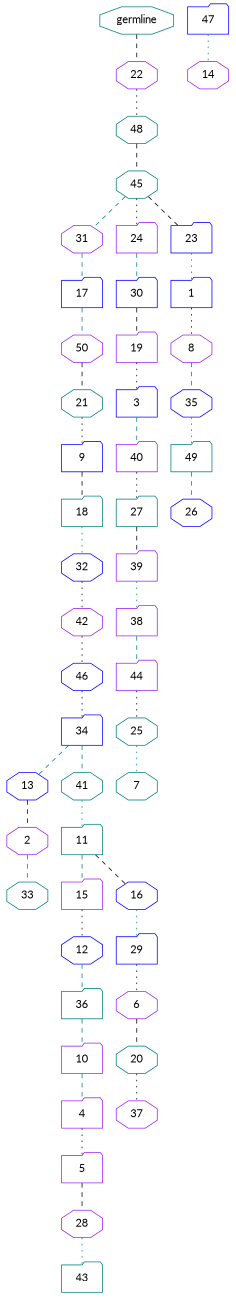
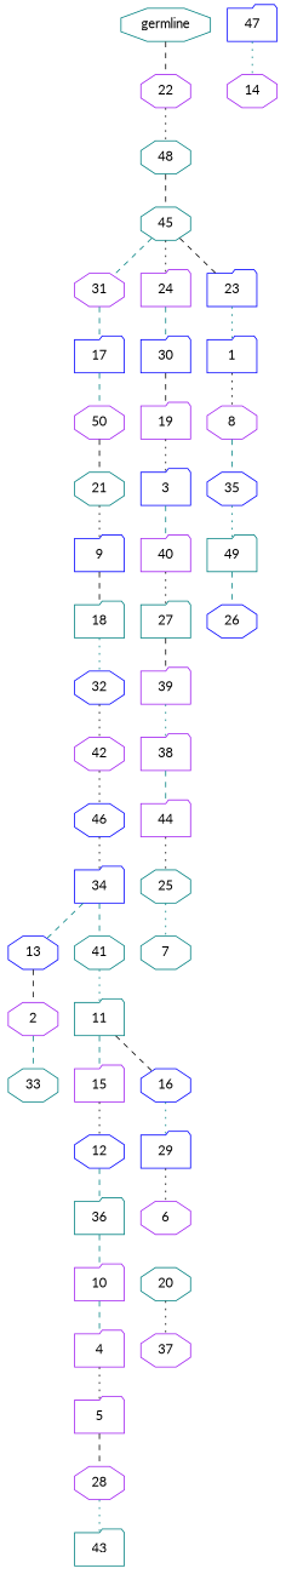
  graph {
    fontname=Lato
    rankdir=UD
    splines=line
    node [color=purple fontname=Lato shape=octagon]
    edge [color=black fontname=Lato style=dashed]
    n1 [color=teal label=germline]
    n2 [label=22]
    n3 [color=teal label=48]
    n4 [color=teal label=45]
    n5 [label=31]
    n6 [label=24 shape=folder]
    n7 [color=blue label=23 shape=folder]
    n8 [color=blue label=17 shape=folder]
    n9 [color=blue label=30 shape=folder]
    n10 [color=blue label=1 shape=folder]
    n11 [label=50]
    n12 [color=teal label=21]
    n13 [color=blue label=9 shape=folder]
    n14 [color=teal label=18 shape=folder]
    n15 [color=blue label=32]
    n16 [label=42]
    n17 [color=blue label=46]
    n18 [color=blue label=34 shape=folder]
    n19 [color=blue label=13]
    n20 [color=teal label=41]
    n21 [label=2]
    n22 [color=teal label=11 shape=folder]
    n23 [color=teal label=33]
    n24 [label=15 shape=folder]
    n25 [color=blue label=12]
    n26 [color=teal label=36 shape=folder]
    n27 [label=10 shape=folder]
    n28 [label=4 shape=folder]
    n29 [label=5 shape=folder]
    n30 [label=28]
    n31 [color=teal label=43 shape=folder]
    n32 [color=blue label=16]
    n33 [color=blue label=29 shape=folder]
    n34 [label=6]
    n35 [color=teal label=20]
    n36 [label=37]
    n37 [color=blue label=47 shape=folder]
    n38 [label=14]
    n39 [label=19 shape=folder]
    n40 [color=blue label=3 shape=folder]
    n41 [label=40 shape=folder]
    n42 [color=teal label=27 shape=folder]
    n43 [label=39 shape=folder]
    n44 [label=38 shape=folder]
    n45 [label=44 shape=folder]
    n46 [color=teal label=25]
    n47 [color=teal label=7]
    n48 [label=8]
    n49 [color=blue label=35]
    n50 [color=teal label=49 shape=folder]
    n51 [color=blue label=26]
    n1 -- n2
    n2 -- n3 [style=dotted]
    n3 -- n4
    n4 -- n5 [color=teal]
    n4 -- n6 [style=dotted]
    n4 -- n7
    n5 -- n8 [color=teal]
    n6 -- n9 [color=teal]
    n7 -- n10 [color=teal style=dotted]
    n8 -- n11 [color=teal]
    n9 -- n39
    n10 -- n48 [style=dotted]
    n11 -- n12
    n12 -- n13 [style=dotted]
    n13 -- n14
    n14 -- n15 [color=teal style=dotted]
    n15 -- n16 [style=dotted]
    n16 -- n17 [style=dotted]
    n17 -- n18 [style=dotted]
    n18 -- n19 [color=teal]
    n18 -- n20 [color=teal]
    n19 -- n21
    n20 -- n22 [color=teal style=dotted]
    n21 -- n23 [color=teal]
    n22 -- n24 [color=teal]
    n22 -- n32
    n24 -- n25 [style=dotted]
    n25 -- n26 [color=teal]
    n26 -- n27 [color=teal]
    n27 -- n28 [color=teal]
    n28 -- n29 [style=dotted]
    n29 -- n30
    n30 -- n31 [color=teal style=dotted]
    n32 -- n33 [color=teal style=dotted]
    n33 -- n34 [style=dotted]
-   n34 -- n35
    n35 -- n36 [style=dotted]
    n37 -- n38 [color=teal style=dotted]
    n39 -- n40 [style=dotted]
    n40 -- n41 [color=teal]
    n41 -- n42 [style=dotted]
    n42 -- n43
    n43 -- n44 [color=teal style=dotted]
    n44 -- n45 [color=teal]
    n45 -- n46 [style=dotted]
    n46 -- n47 [color=teal style=dotted]
    n48 -- n49 [color=teal]
    n49 -- n50 [color=teal style=dotted]
    n50 -- n51 [color=teal]
  }
